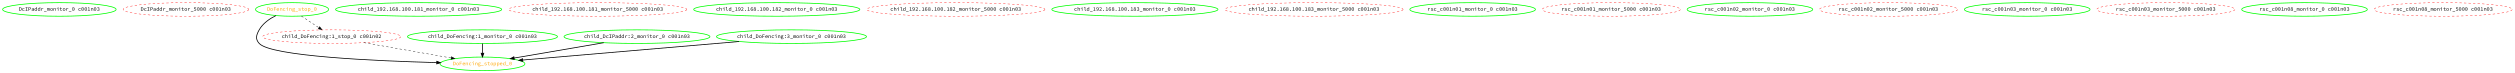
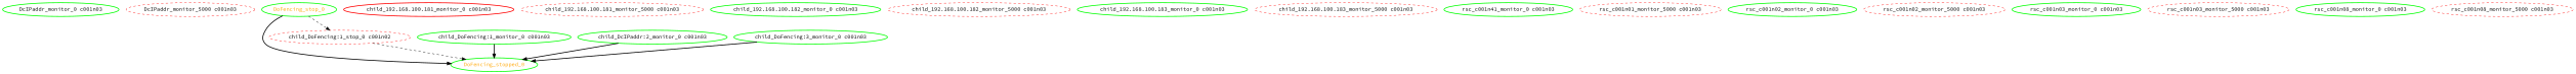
  digraph {
    fontname="Source Code Pro"
    node [color=green fontcolor=black fontname="Source Code Pro" style=bold]
    edge [fontname="Source Code Pro" style=bold]
    "DcIPaddr_monitor_0 c001n03"
    "DcIPaddr_monitor_5000 c001n03" [color=red style=dashed]
    DoFencing_stop_0 [fontcolor=orange]
    DoFencing_stopped_0 [fontcolor=orange]
    "child_DoFencing:1_stop_0 c001n02" [color=red style=dashed]
-   "child_192.168.100.181_monitor_0 c001n03"
+   "child_192.168.100.181_monitor_0 c001n03" [color=red]
    "child_192.168.100.181_monitor_5000 c001n03" [color=red style=dashed]
    "child_192.168.100.182_monitor_0 c001n03"
    "child_192.168.100.182_monitor_5000 c001n03" [color=red style=dashed]
    "child_192.168.100.183_monitor_0 c001n03"
    "child_192.168.100.183_monitor_5000 c001n03" [color=red style=dashed]
    "child_DoFencing:1_monitor_0 c001n03"
    n13 [label="child_DcIPaddr:2_monitor_0 c001n03"]
    "child_DoFencing:3_monitor_0 c001n03"
-   "rsc_c001n01_monitor_0 c001n03"
+   "rsc_c001n01_monitor_0 c001n03" [label="rsc_c001n41_monitor_0 c001n03"]
    "rsc_c001n01_monitor_5000 c001n03" [color=red style=dashed]
    "rsc_c001n02_monitor_0 c001n03"
    "rsc_c001n02_monitor_5000 c001n03" [color=red style=dashed]
    "rsc_c001n03_monitor_0 c001n03"
    "rsc_c001n03_monitor_5000 c001n03" [color=red style=dashed]
    "rsc_c001n08_monitor_0 c001n03"
    "rsc_c001n08_monitor_5000 c001n03" [color=red style=dashed]
    DoFencing_stop_0 -> DoFencing_stopped_0
    DoFencing_stop_0 -> "child_DoFencing:1_stop_0 c001n02" [style=dashed]
    "child_DoFencing:1_stop_0 c001n02" -> DoFencing_stopped_0 [style=dashed]
    "child_DoFencing:1_monitor_0 c001n03" -> DoFencing_stopped_0
    n13 -> DoFencing_stopped_0
    "child_DoFencing:3_monitor_0 c001n03" -> DoFencing_stopped_0
  }
